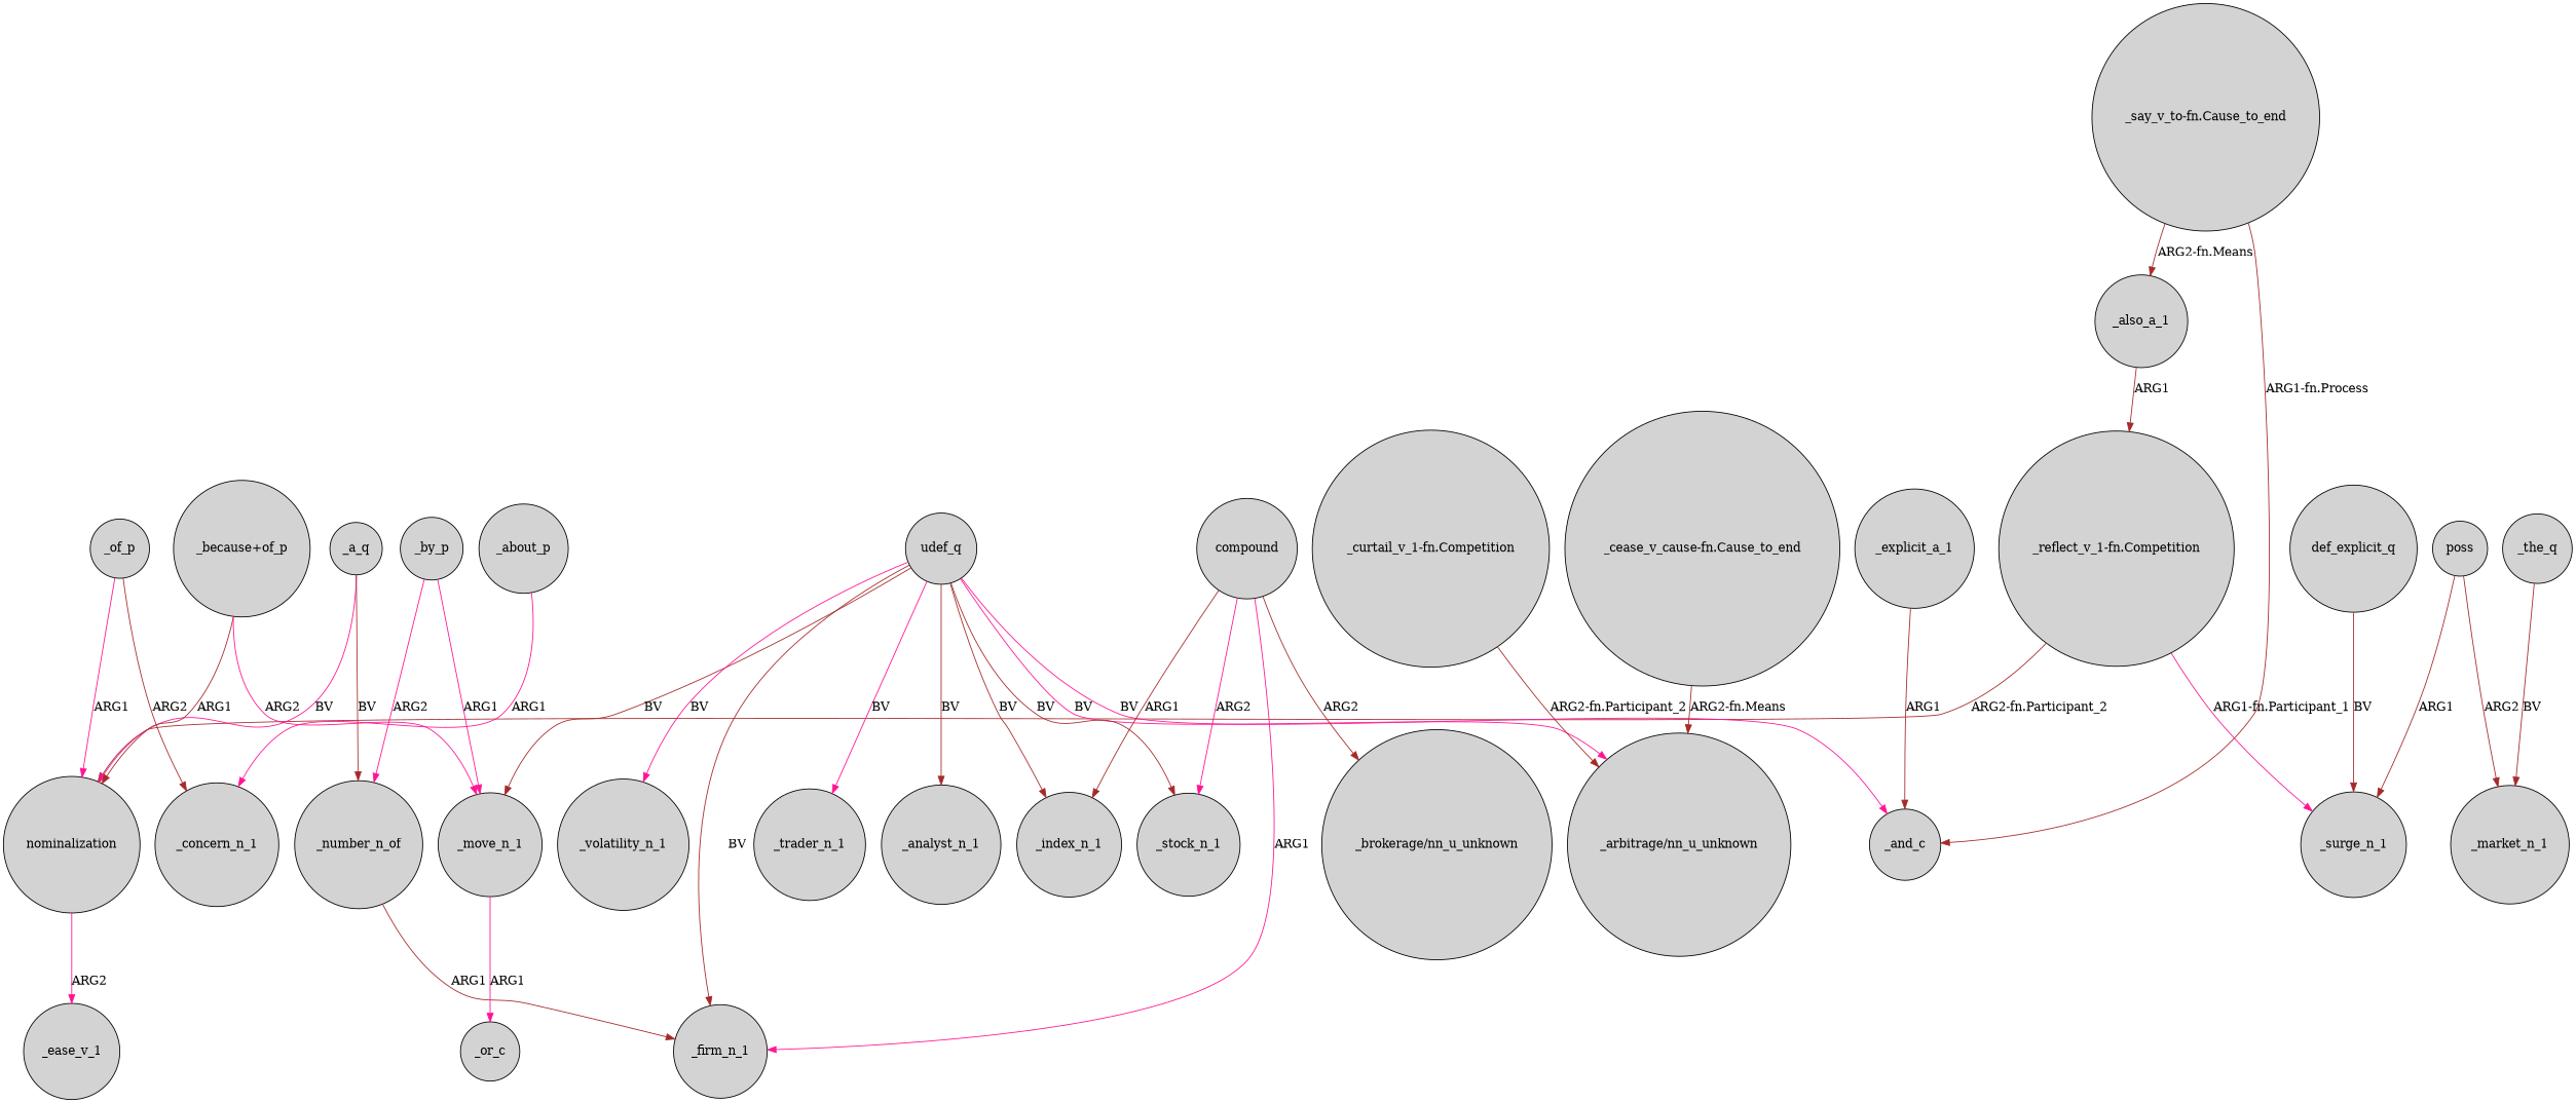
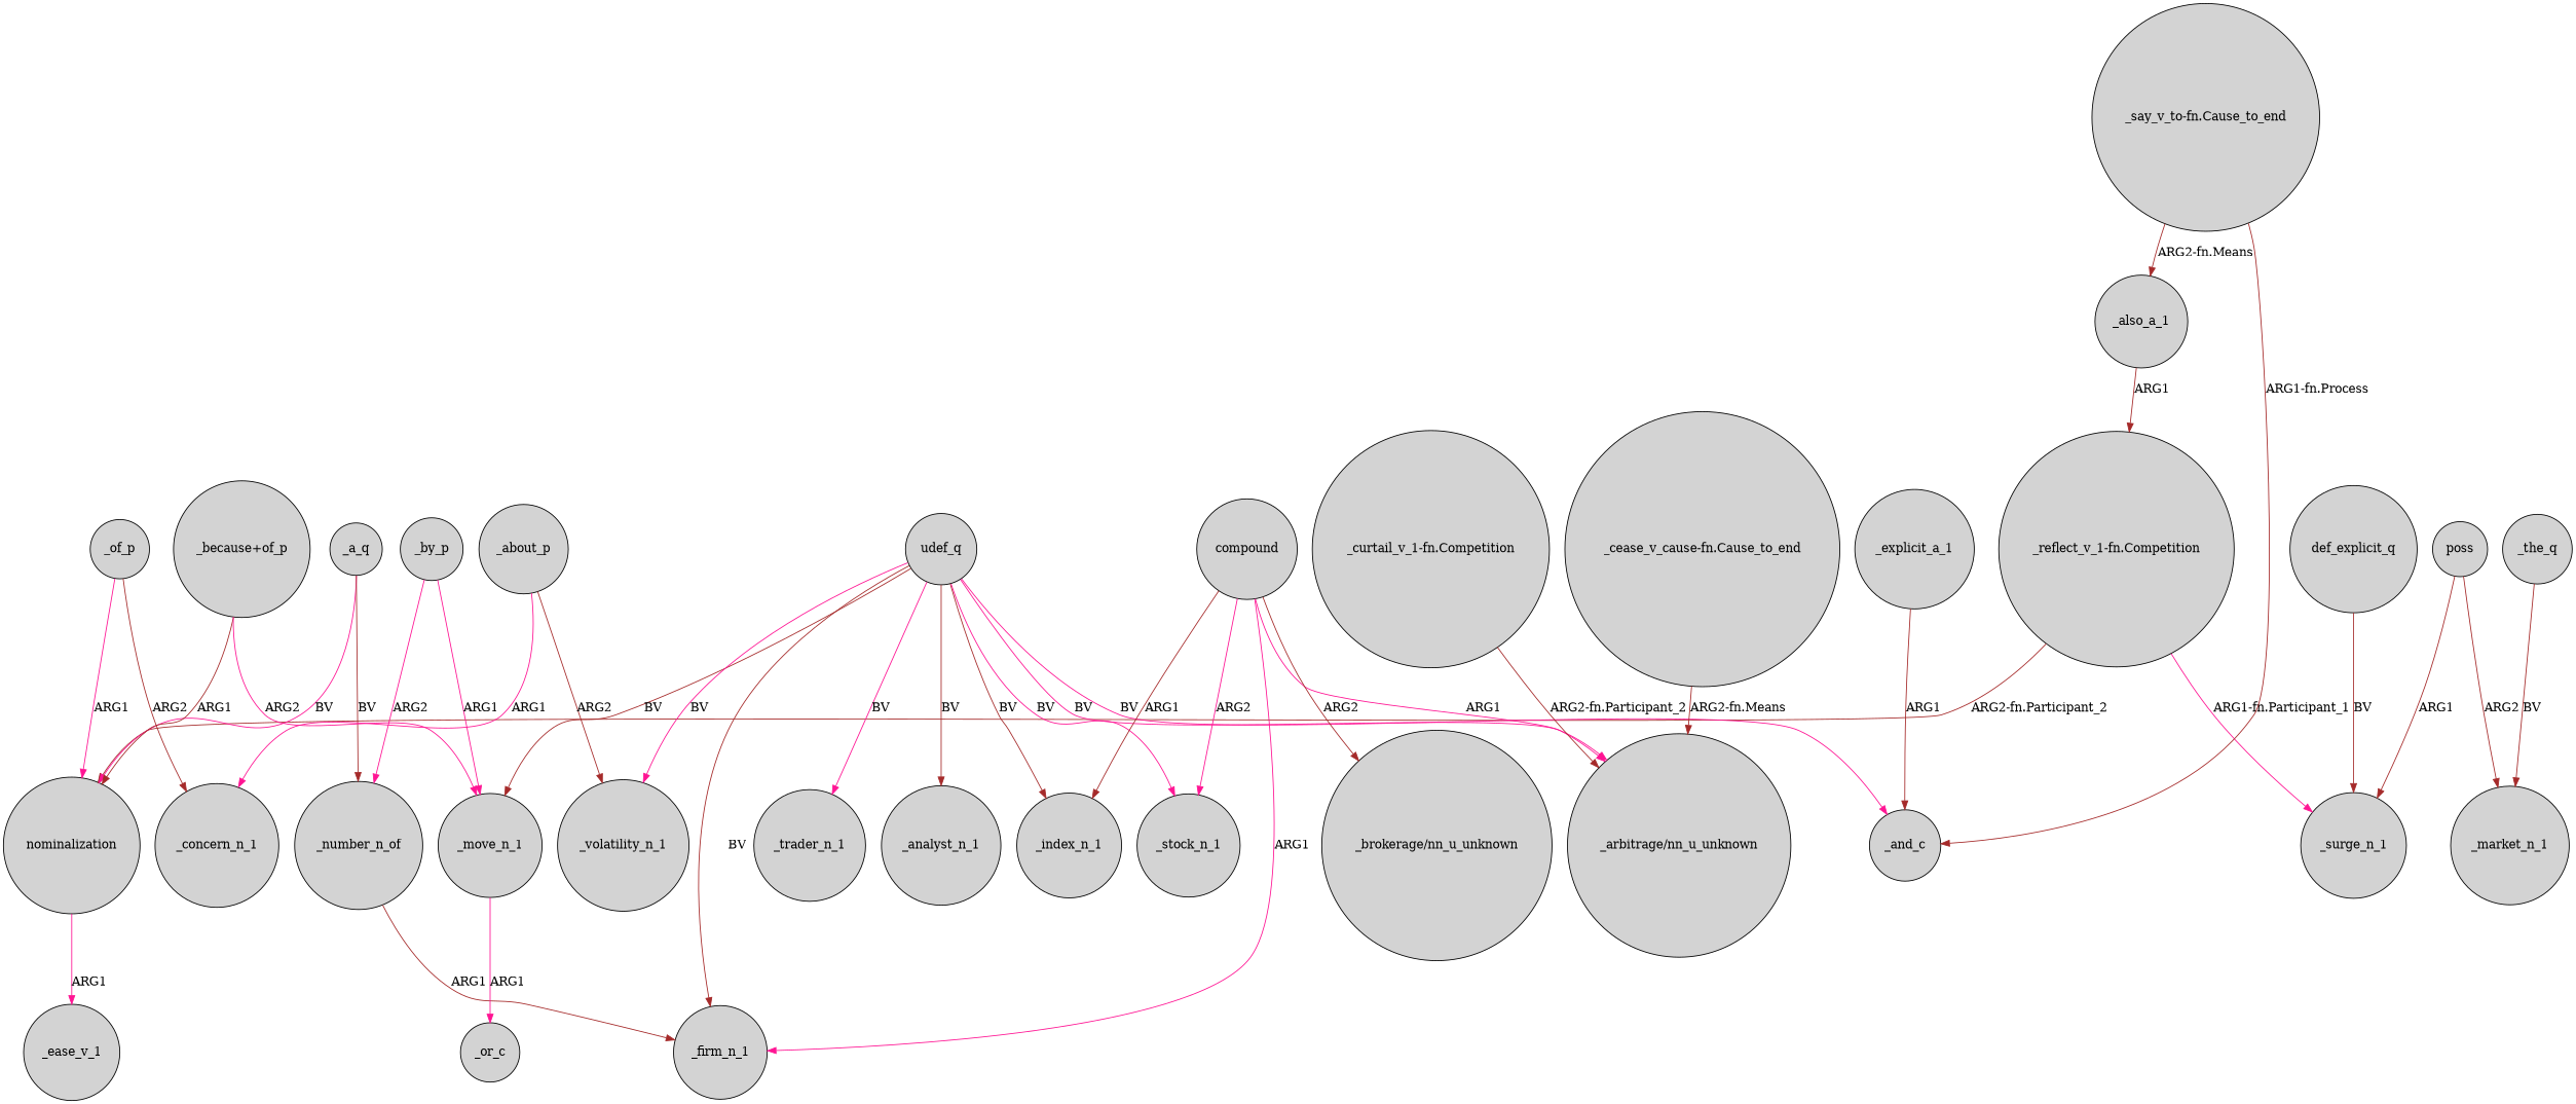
  digraph {
    node [shape=circle style=filled]
    edge [color=brown]
    "_reflect_v_1-fn.Competition"
    nominalization
    _surge_n_1
    _ease_v_1
    _a_q
    _number_n_of
    _firm_n_1
    _by_p
    _move_n_1
    _or_c
    udef_q
    _analyst_n_1
    _volatility_n_1
    _index_n_1
    _and_c
    "_arbitrage/nn_u_unknown"
    _trader_n_1
    _stock_n_1
    _of_p
    _concern_n_1
    compound
    "_brokerage/nn_u_unknown"
    _about_p
    "_curtail_v_1-fn.Competition"
    n25 [label=_explicit_a_1]
    _the_q
    _market_n_1
    "_say_v_to-fn.Cause_to_end"
    _also_a_1
    "_cease_v_cause-fn.Cause_to_end"
    poss
    def_explicit_q
    "_because+of_p"
    "_reflect_v_1-fn.Competition" -> nominalization [label="ARG2-fn.Participant_2"]
    "_reflect_v_1-fn.Competition" -> _surge_n_1 [color=deeppink label="ARG1-fn.Participant_1"]
-   nominalization -> _ease_v_1 [color=deeppink label=ARG2]
+   nominalization -> _ease_v_1 [color=deeppink label=ARG1]
    _a_q -> nominalization [color=deeppink label=BV]
    _a_q -> _number_n_of [label=BV]
    _number_n_of -> _firm_n_1 [label=ARG1]
    _by_p -> _number_n_of [color=deeppink label=ARG2]
    _by_p -> _move_n_1 [color=deeppink label=ARG1]
    _move_n_1 -> _or_c [color=deeppink label=ARG1]
    udef_q -> _firm_n_1 [label=BV]
    udef_q -> _move_n_1 [label=BV]
    udef_q -> _analyst_n_1 [label=BV]
    udef_q -> _volatility_n_1 [color=deeppink label=BV]
    udef_q -> _index_n_1 [label=BV]
    udef_q -> _and_c [color=deeppink label=BV]
    udef_q -> "_arbitrage/nn_u_unknown" [color=deeppink label=BV]
    udef_q -> _trader_n_1 [color=deeppink label=BV]
-   udef_q -> _stock_n_1 [label=BV]
+   udef_q -> _stock_n_1 [color=deeppink label=BV]
    _of_p -> nominalization [color=deeppink label=ARG1]
    _of_p -> _concern_n_1 [label=ARG2]
    compound -> _firm_n_1 [color=deeppink label=ARG1]
    compound -> _index_n_1 [label=ARG1]
+   compound -> "_arbitrage/nn_u_unknown" [color=deeppink label=ARG1]
    compound -> _stock_n_1 [color=deeppink label=ARG2]
    compound -> "_brokerage/nn_u_unknown" [label=ARG2]
+   _about_p -> _volatility_n_1 [label=ARG2]
    _about_p -> _concern_n_1 [color=deeppink label=ARG1]
    "_curtail_v_1-fn.Competition" -> "_arbitrage/nn_u_unknown" [label="ARG2-fn.Participant_2"]
    n25 -> _and_c [label=ARG1]
    _the_q -> _market_n_1 [label=BV]
    "_say_v_to-fn.Cause_to_end" -> _and_c [label="ARG1-fn.Process"]
    "_say_v_to-fn.Cause_to_end" -> _also_a_1 [label="ARG2-fn.Means"]
    _also_a_1 -> "_reflect_v_1-fn.Competition" [label=ARG1]
    "_cease_v_cause-fn.Cause_to_end" -> "_arbitrage/nn_u_unknown" [label="ARG2-fn.Means"]
    poss -> _surge_n_1 [label=ARG1]
    poss -> _market_n_1 [label=ARG2]
    def_explicit_q -> _surge_n_1 [label=BV]
    "_because+of_p" -> nominalization [label=ARG1]
    "_because+of_p" -> _move_n_1 [color=deeppink label=ARG2]
  }
